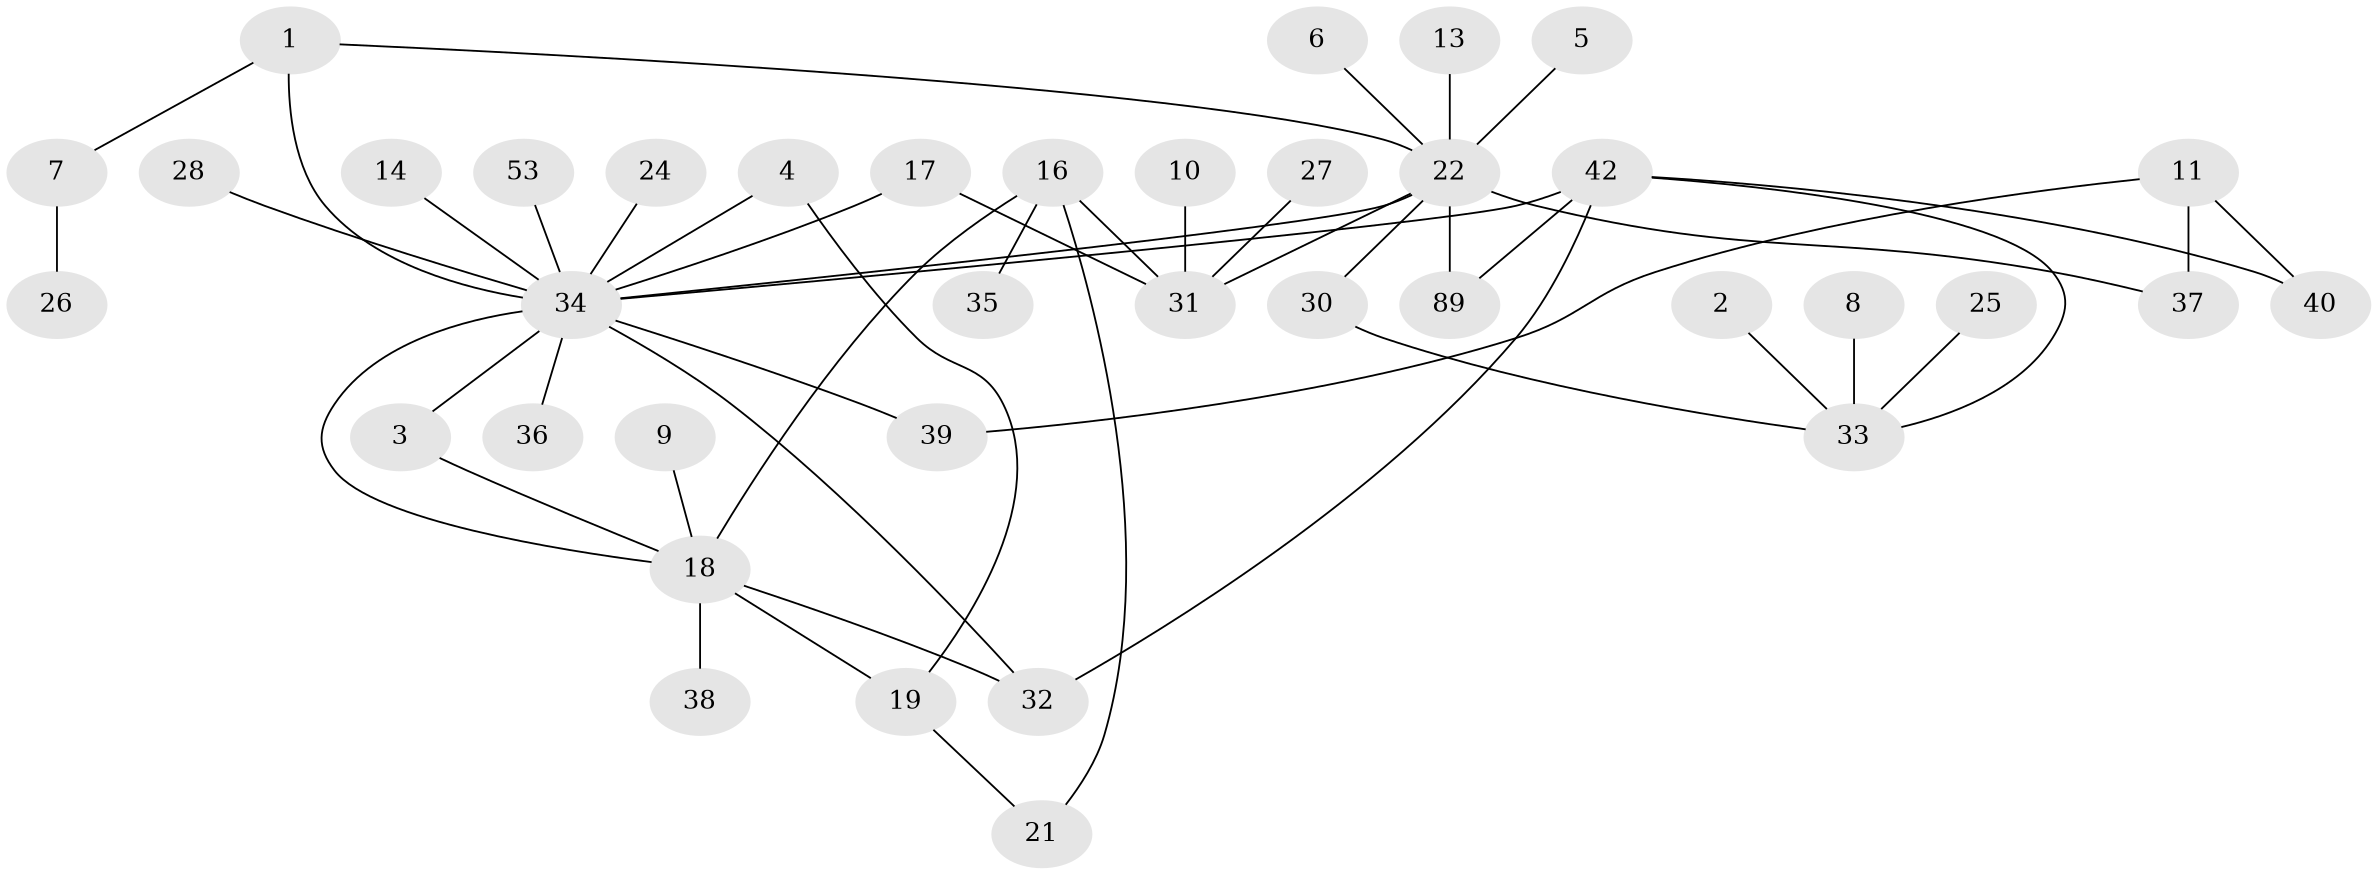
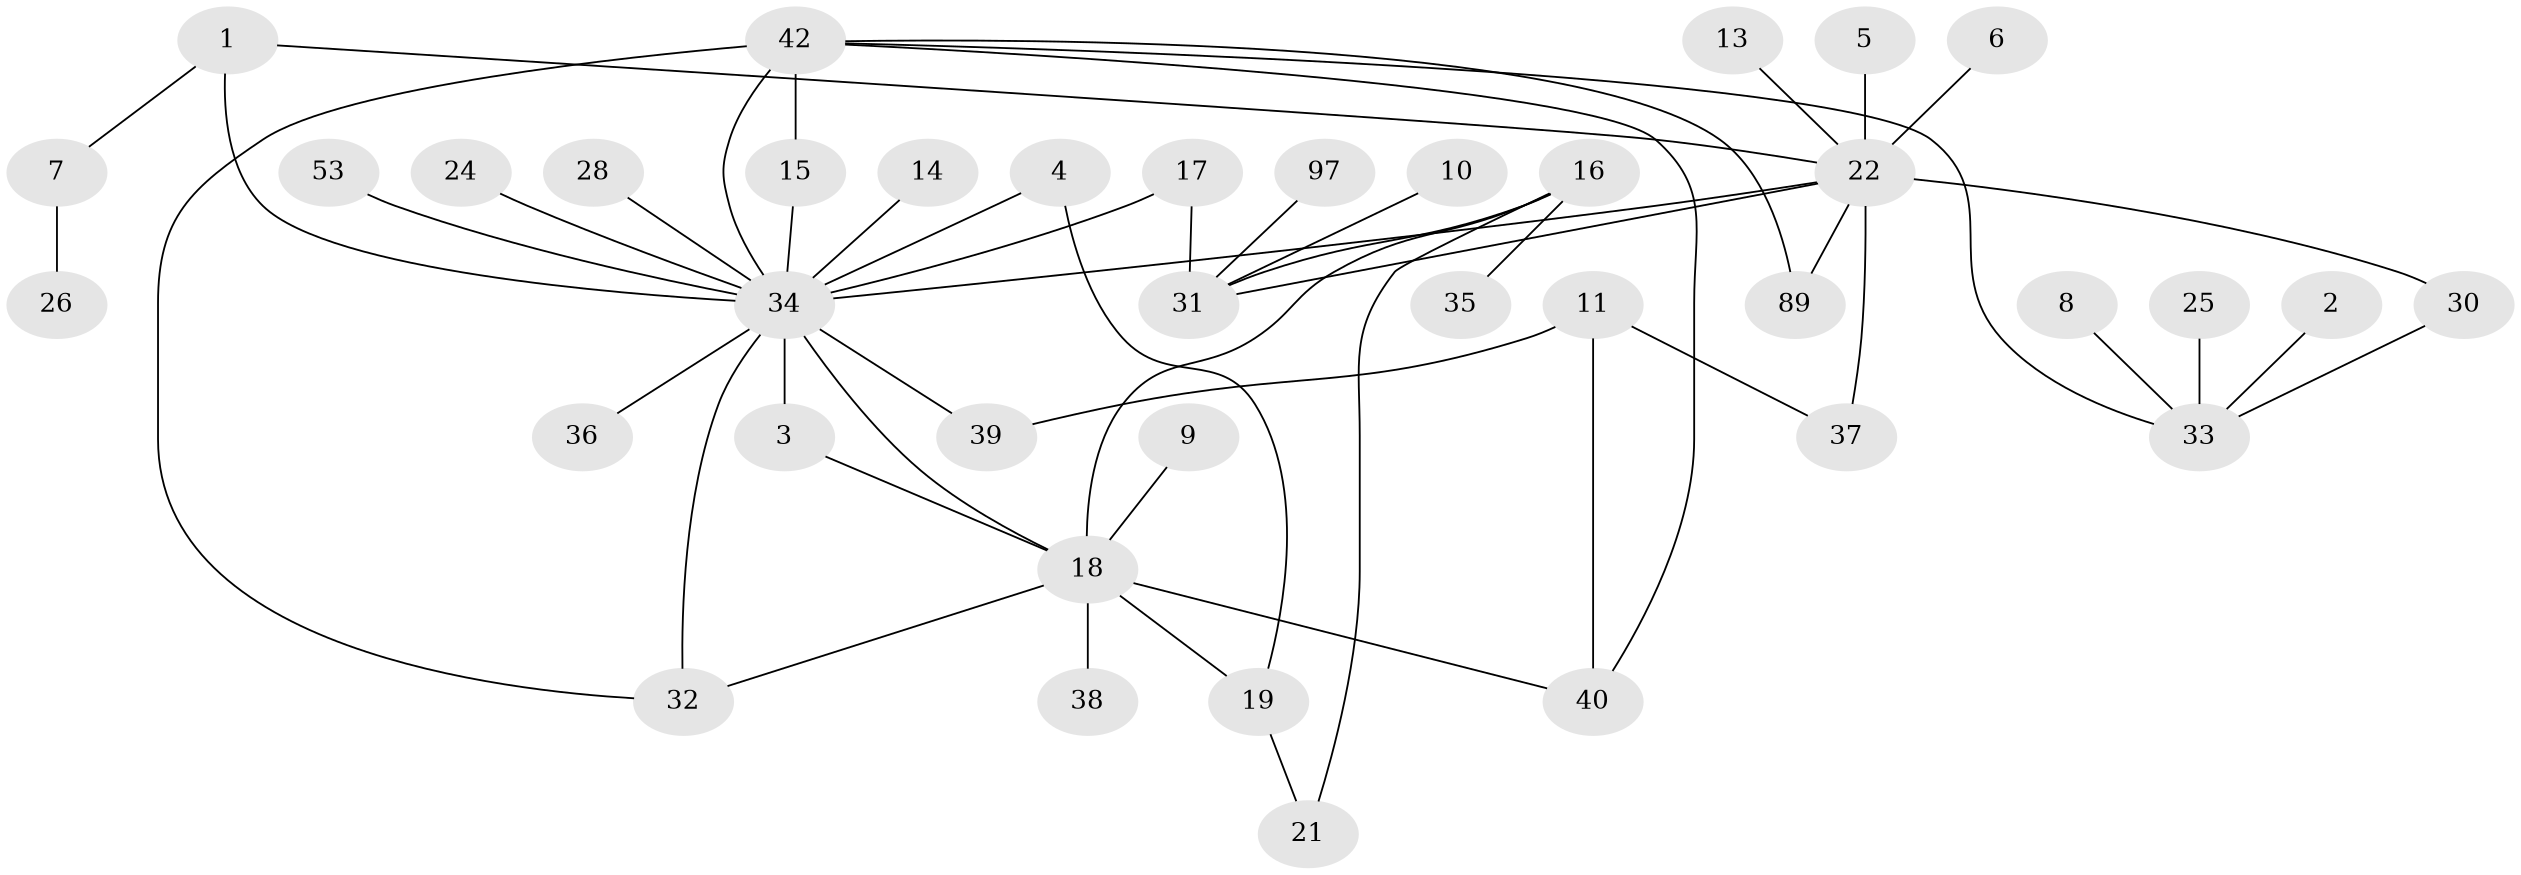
  graph {
    node [color=gray90 style=filled]
    edge [weight=1.0]
    1
    7
    22
    34
    26
    31
    37
    n8 [label=89]
    30
    3
    39
    36
    2
    33
    18
    19
    n17 [label=40]
    32
    38
    4
    21
    5
    6
    8
    9
    10
    11
    n28 [label=42]
+   15
    13
    14
    16
    35
    17
    n35 [label=53]
    24
    25
-   27
+   27 [label=97]
    28
    1 -- 7
    1 -- 22
    1 -- 34
    7 -- 26
    22 -- 34
    22 -- 31
    22 -- 37
    22 -- n8
    22 -- 30
    34 -- 3 [weight=2.0]
    34 -- 39
    34 -- 36
    30 -- 33
    3 -- 18
    2 -- 33
    18 -- 34
    18 -- 19
+   18 -- n17
    18 -- 32
    18 -- 38
    19 -- 21
    32 -- 34
    4 -- 34
    4 -- 19
    5 -- 22
    6 -- 22
    8 -- 33
    9 -- 18
    10 -- 31
    11 -- 37
    11 -- 39
    11 -- n17
    n28 -- 34 [weight=2.0]
    n28 -- n8
    n28 -- 33
    n28 -- n17
    n28 -- 32
+   n28 -- 15
+   15 -- 34 [weight=2.0]
    13 -- 22
    14 -- 34
    16 -- 31
    16 -- 18
    16 -- 21
    16 -- 35
    17 -- 34
    17 -- 31
    n35 -- 34
    24 -- 34
    25 -- 33
    27 -- 31
    28 -- 34
  }
